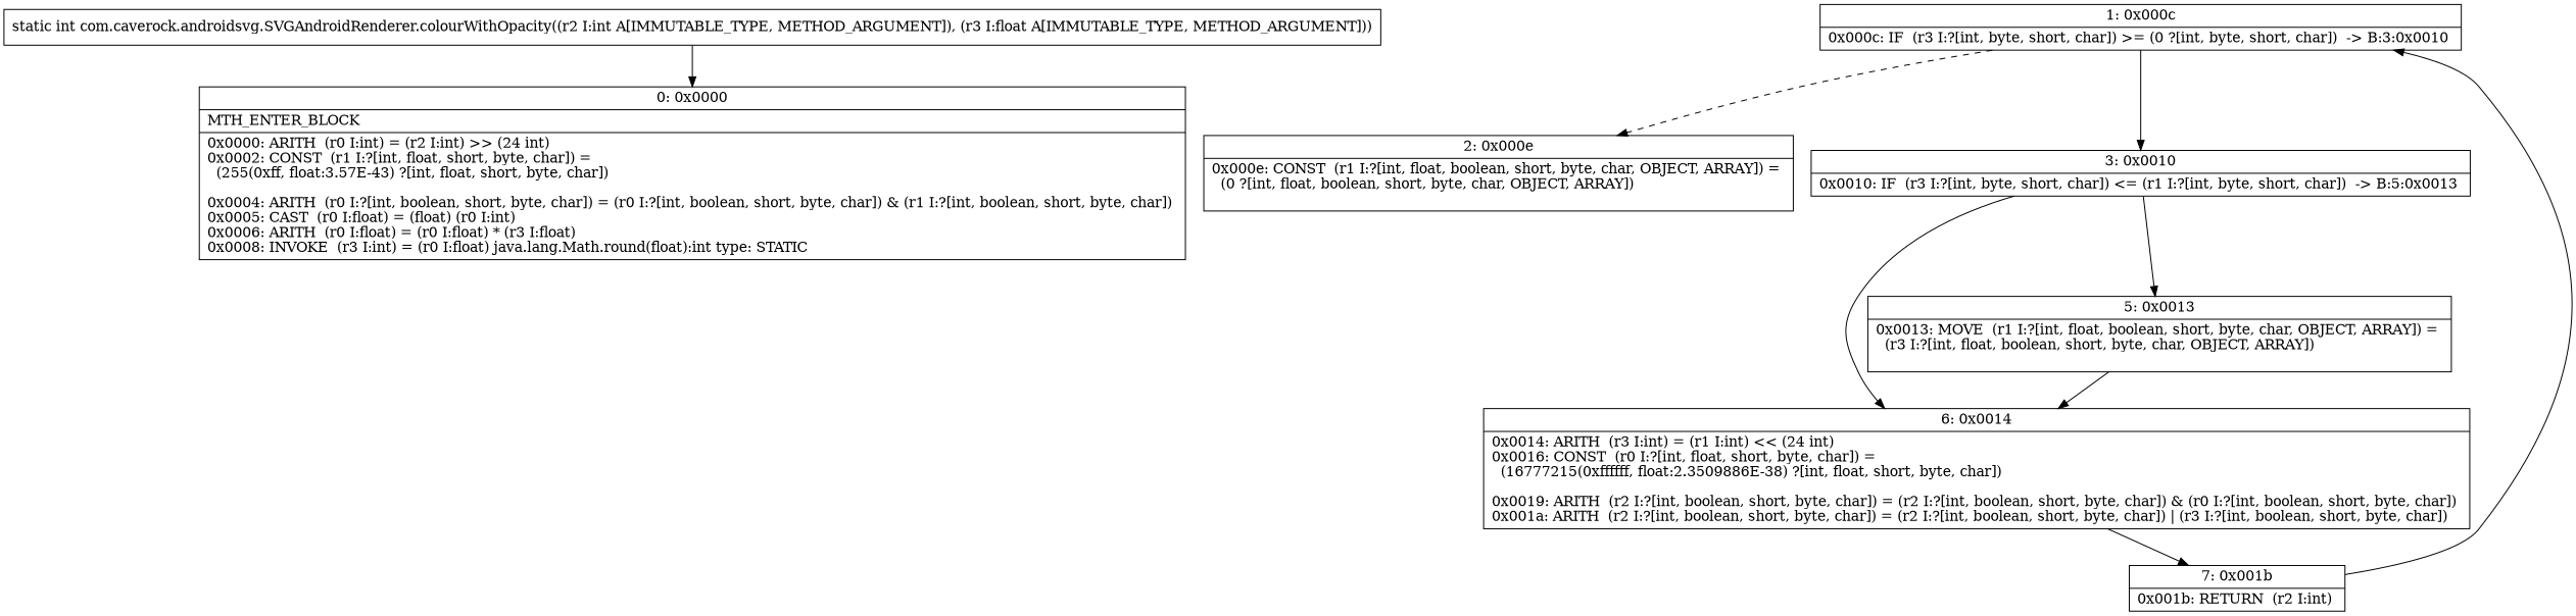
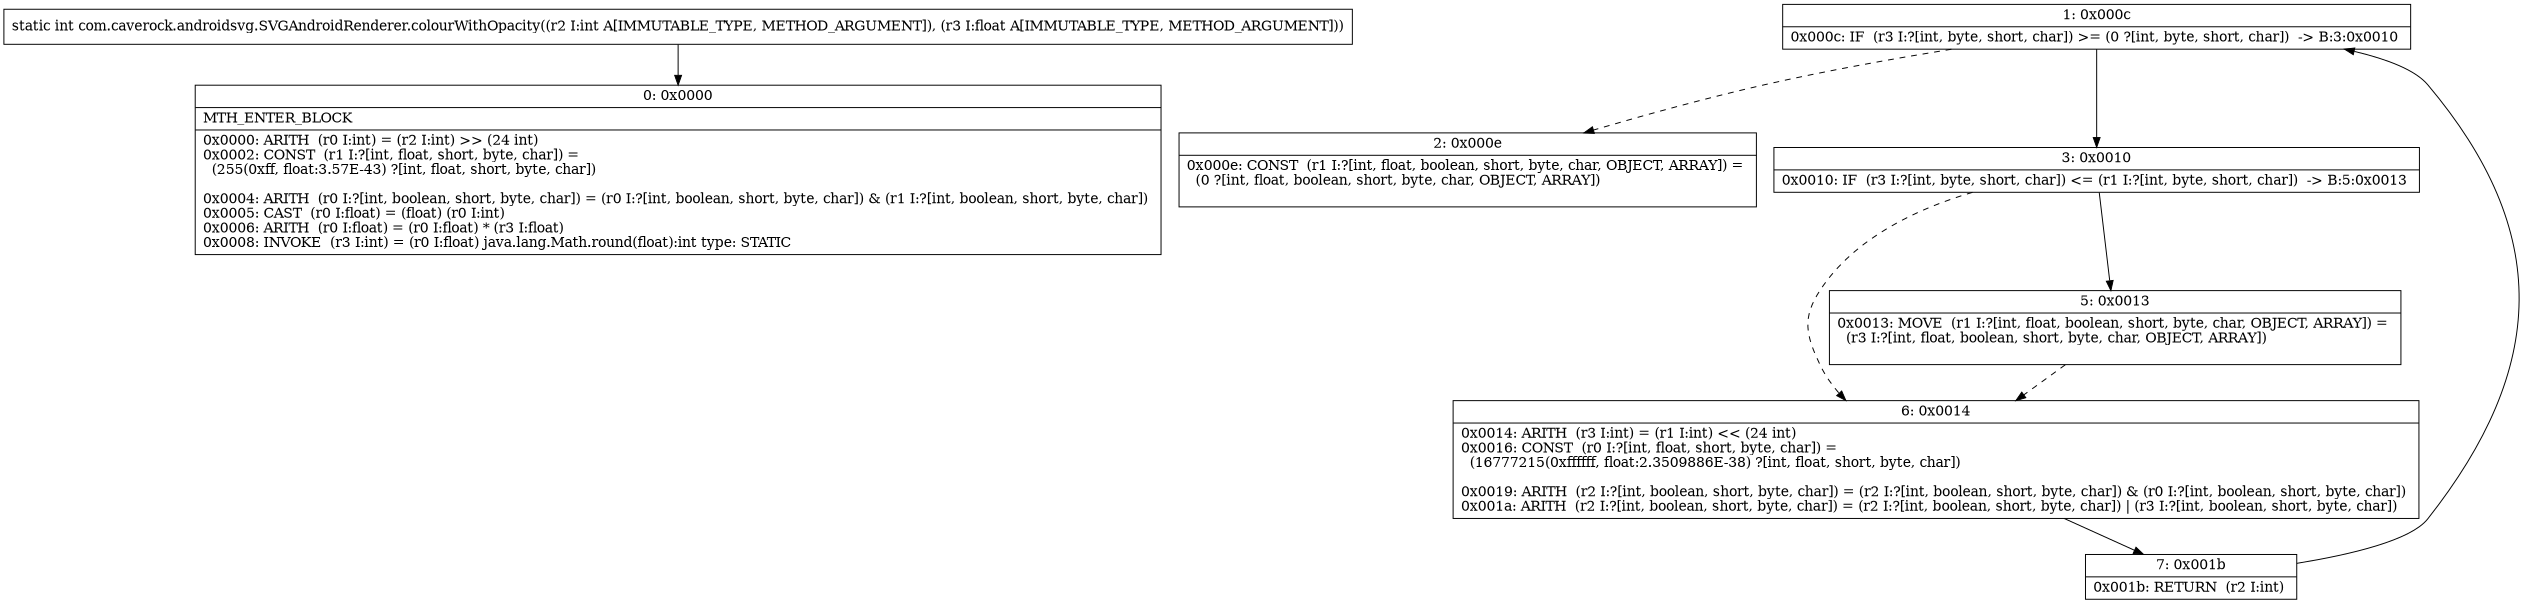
  digraph {
    node [shape=record]
    n1 [label="{0\:\ 0x0000|MTH_ENTER_BLOCK\l|0x0000: ARITH  (r0 I:int) = (r2 I:int) \>\> (24 int) \l0x0002: CONST  (r1 I:?[int, float, short, byte, char]) = \l  (255(0xff, float:3.57E\-43) ?[int, float, short, byte, char])\l \l0x0004: ARITH  (r0 I:?[int, boolean, short, byte, char]) = (r0 I:?[int, boolean, short, byte, char]) & (r1 I:?[int, boolean, short, byte, char]) \l0x0005: CAST  (r0 I:float) = (float) (r0 I:int) \l0x0006: ARITH  (r0 I:float) = (r0 I:float) * (r3 I:float) \l0x0008: INVOKE  (r3 I:int) = (r0 I:float) java.lang.Math.round(float):int type: STATIC \l}"]
    n2 [label="{1\:\ 0x000c|0x000c: IF  (r3 I:?[int, byte, short, char]) \>= (0 ?[int, byte, short, char])  \-\> B:3:0x0010 \l}"]
    n3 [label="{2\:\ 0x000e|0x000e: CONST  (r1 I:?[int, float, boolean, short, byte, char, OBJECT, ARRAY]) = \l  (0 ?[int, float, boolean, short, byte, char, OBJECT, ARRAY])\l \l}"]
    n4 [label="{3\:\ 0x0010|0x0010: IF  (r3 I:?[int, byte, short, char]) \<= (r1 I:?[int, byte, short, char])  \-\> B:5:0x0013 \l}"]
    n5 [label="{6\:\ 0x0014|0x0014: ARITH  (r3 I:int) = (r1 I:int) \<\< (24 int) \l0x0016: CONST  (r0 I:?[int, float, short, byte, char]) = \l  (16777215(0xffffff, float:2.3509886E\-38) ?[int, float, short, byte, char])\l \l0x0019: ARITH  (r2 I:?[int, boolean, short, byte, char]) = (r2 I:?[int, boolean, short, byte, char]) & (r0 I:?[int, boolean, short, byte, char]) \l0x001a: ARITH  (r2 I:?[int, boolean, short, byte, char]) = (r2 I:?[int, boolean, short, byte, char]) \| (r3 I:?[int, boolean, short, byte, char]) \l}"]
    n6 [label="{5\:\ 0x0013|0x0013: MOVE  (r1 I:?[int, float, boolean, short, byte, char, OBJECT, ARRAY]) = \l  (r3 I:?[int, float, boolean, short, byte, char, OBJECT, ARRAY])\l \l}"]
    n7 [label="{7\:\ 0x001b|0x001b: RETURN  (r2 I:int) \l}"]
    n8 [label="{static int com.caverock.androidsvg.SVGAndroidRenderer.colourWithOpacity((r2 I:int A[IMMUTABLE_TYPE, METHOD_ARGUMENT]), (r3 I:float A[IMMUTABLE_TYPE, METHOD_ARGUMENT])) }"]
    n2 -> n3 [style=dashed]
    n2 -> n4
-   n4 -> n5 [style=solid]
+   n4 -> n5 [style=dashed]
    n4 -> n6
    n5 -> n7
-   n6 -> n5
+   n6 -> n5 [style=dashed]
    n7 -> n2
    n8 -> n1
  }
